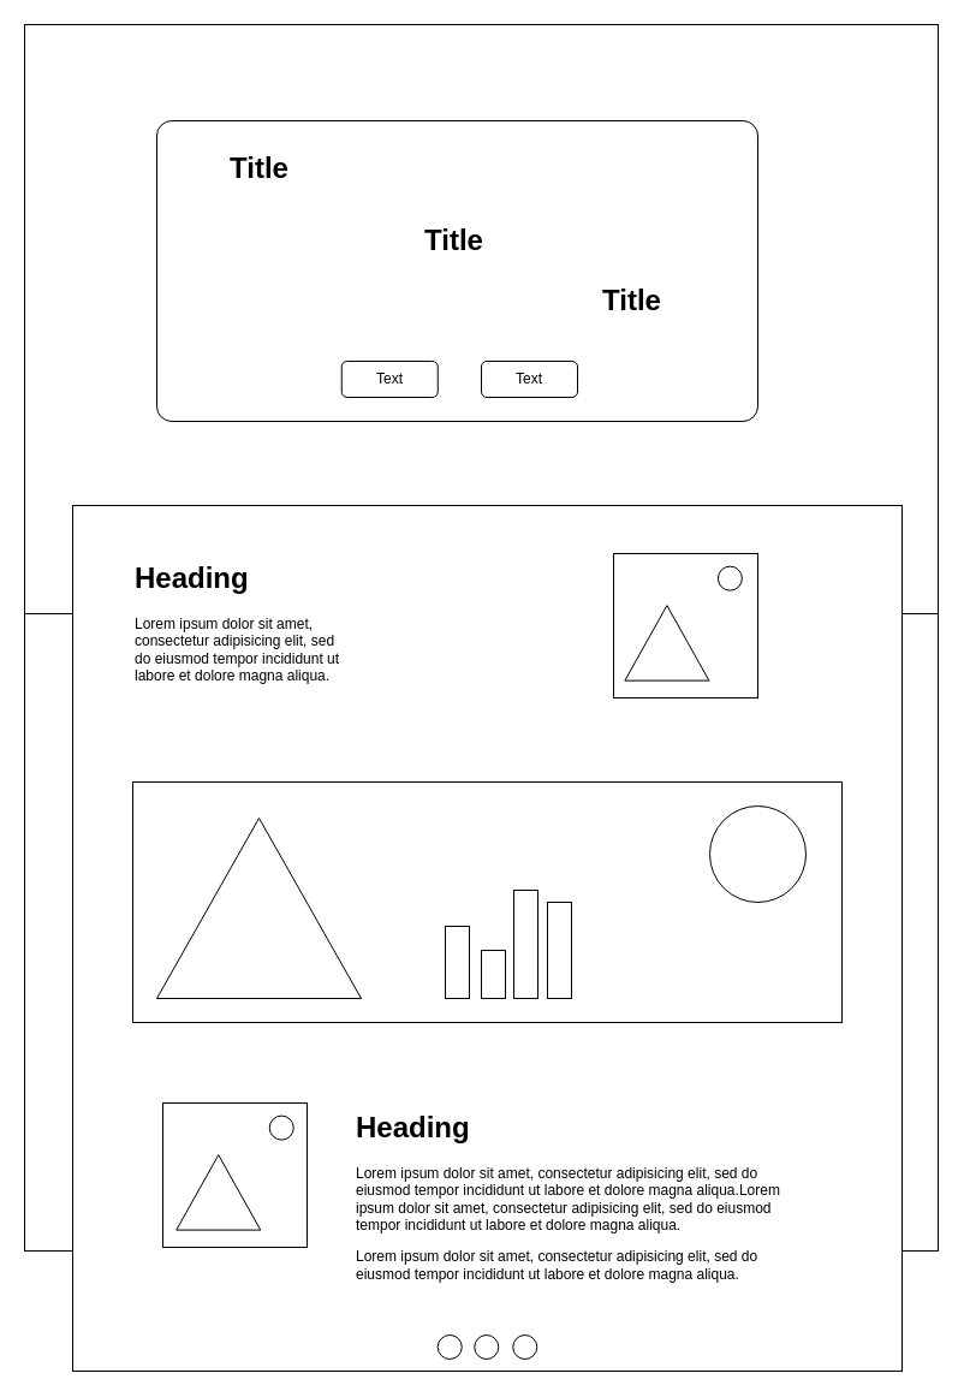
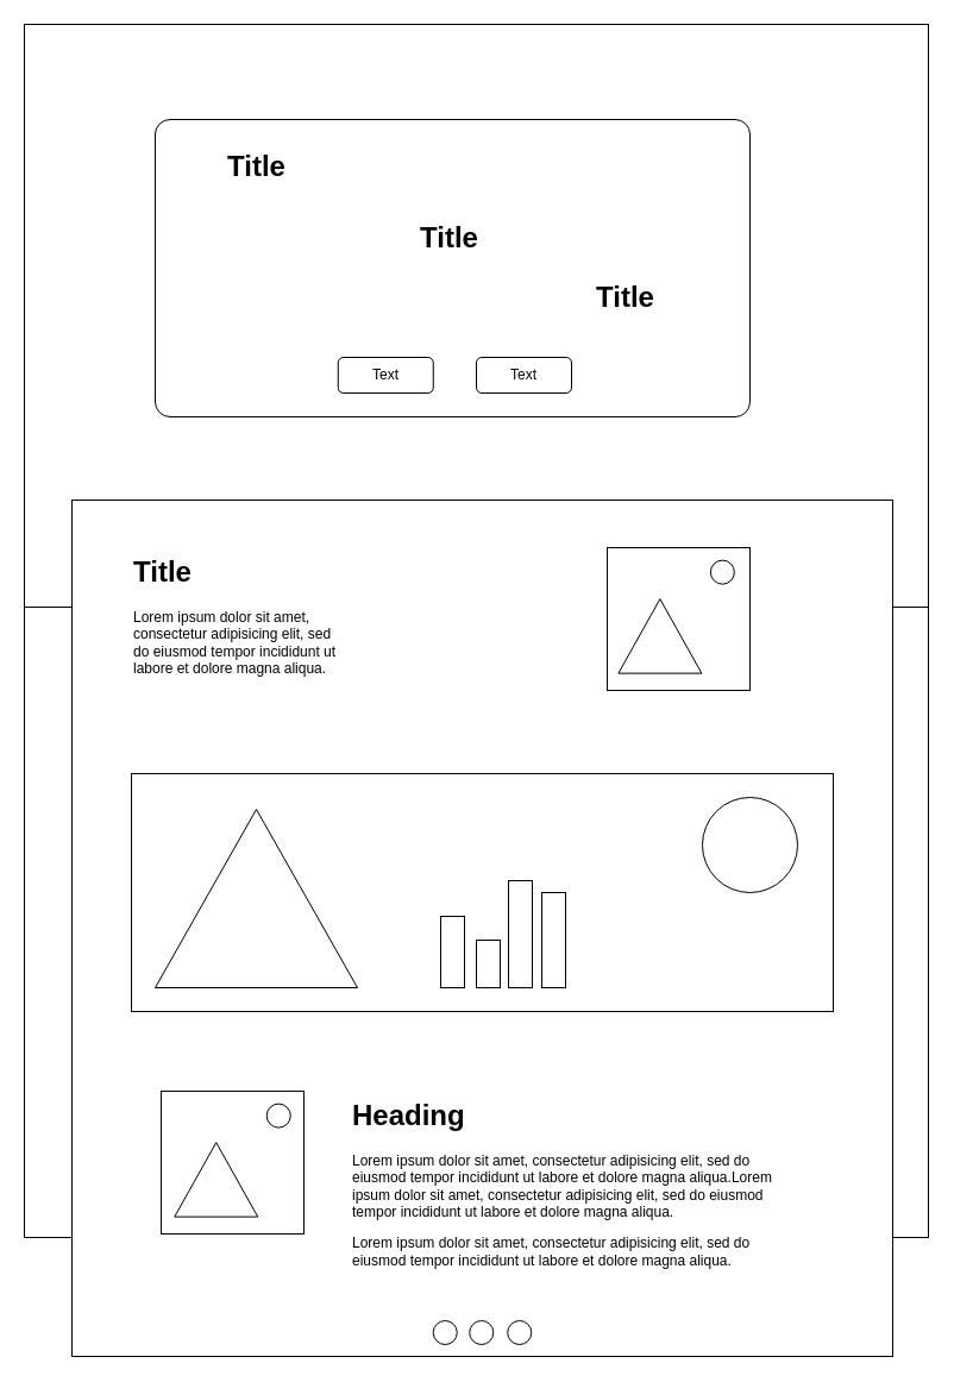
  <mxCell id="0" />
  <mxCell id="1" parent="0" />
  <mxCell id="2" value="" style="rounded=0;whiteSpace=wrap;html=1;" parent="1" vertex="1"><mxGeometry x="20" y="20" width="760" height="1020" as="geometry" /></mxCell>
  <mxCell id="3" value="" style="rounded=0;whiteSpace=wrap;html=1;" parent="1" vertex="1"><mxGeometry x="20" y="20" width="760" height="490" as="geometry" /></mxCell>
  <mxCell id="4" value="" style="rounded=0;whiteSpace=wrap;html=1;" parent="1" vertex="1"><mxGeometry x="60" y="420" width="690" height="720" as="geometry" /></mxCell>
  <mxCell id="5" value="" style="rounded=0;whiteSpace=wrap;html=1;" parent="1" vertex="1"><mxGeometry x="110" y="650" width="590" height="200" as="geometry" /></mxCell>
  <mxCell id="6" value="" style="triangle;whiteSpace=wrap;html=1;rotation=-90;" parent="1" vertex="1"><mxGeometry x="140" y="670" width="150" height="170" as="geometry" /></mxCell>
  <mxCell id="7" value="" style="ellipse;whiteSpace=wrap;html=1;aspect=fixed;" parent="1" vertex="1"><mxGeometry x="590" y="670" width="80" height="80" as="geometry" /></mxCell>
  <mxCell id="8" value="" style="rounded=0;whiteSpace=wrap;html=1;" parent="1" vertex="1"><mxGeometry x="370" y="770" width="20" height="60" as="geometry" /></mxCell>
  <mxCell id="9" value="" style="rounded=0;whiteSpace=wrap;html=1;" parent="1" vertex="1"><mxGeometry x="400" y="790" width="20" height="40" as="geometry" /></mxCell>
  <mxCell id="10" value="" style="rounded=0;whiteSpace=wrap;html=1;" parent="1" vertex="1"><mxGeometry x="427" y="740" width="20" height="90" as="geometry" /></mxCell>
  <mxCell id="11" value="" style="rounded=0;whiteSpace=wrap;html=1;" parent="1" vertex="1"><mxGeometry x="455" y="750" width="20" height="80" as="geometry" /></mxCell>
- <mxCell id="12" value="&lt;h1 style=&quot;margin-top: 0px;&quot;&gt;Heading&lt;/h1&gt;&lt;p&gt;Lorem ipsum dolor sit amet, consectetur adipisicing elit, sed do eiusmod tempor incididunt ut labore et dolore magna aliqua.&lt;/p&gt;" style="text;html=1;whiteSpace=wrap;overflow=hidden;rounded=0;" vertex="1" parent="1"><mxGeometry x="110" y="460" width="180" height="120" as="geometry" /></mxCell>
+ <mxCell id="12" value="&lt;h1 style=&quot;margin-top: 0px;&quot;&gt;Title&lt;/h1&gt;&lt;p&gt;Lorem ipsum dolor sit amet, consectetur adipisicing elit, sed do eiusmod tempor incididunt ut labore et dolore magna aliqua.&lt;/p&gt;" style="text;html=1;whiteSpace=wrap;overflow=hidden;rounded=0;" vertex="1" parent="1"><mxGeometry x="110" y="460" width="180" height="120" as="geometry" /></mxCell>
  <mxCell id="13" value="" style="whiteSpace=wrap;html=1;aspect=fixed;" vertex="1" parent="1"><mxGeometry x="510" y="460" width="120" height="120" as="geometry" /></mxCell>
  <mxCell id="14" value="" style="triangle;whiteSpace=wrap;html=1;rotation=-90;" vertex="1" parent="1"><mxGeometry x="523.13" y="499.38" width="62.5" height="70" as="geometry" /></mxCell>
  <mxCell id="15" value="" style="ellipse;whiteSpace=wrap;html=1;aspect=fixed;" vertex="1" parent="1"><mxGeometry x="596.88" y="470.63" width="20" height="20" as="geometry" /></mxCell>
  <mxCell id="16" value="" style="verticalLabelPosition=bottom;verticalAlign=top;html=1;shape=mxgraph.flowchart.on-page_reference;" vertex="1" parent="1"><mxGeometry x="363.75" y="1110" width="20" height="20" as="geometry" /></mxCell>
  <mxCell id="17" value="" style="verticalLabelPosition=bottom;verticalAlign=top;html=1;shape=mxgraph.flowchart.on-page_reference;" vertex="1" parent="1"><mxGeometry x="394.25" y="1110" width="20" height="20" as="geometry" /></mxCell>
  <mxCell id="18" value="" style="verticalLabelPosition=bottom;verticalAlign=top;html=1;shape=mxgraph.flowchart.on-page_reference;" vertex="1" parent="1"><mxGeometry x="426.25" y="1110" width="20" height="20" as="geometry" /></mxCell>
  <mxCell id="19" value="&lt;h1 style=&quot;margin-top: 0px;&quot;&gt;Heading&lt;/h1&gt;&lt;p&gt;Lorem ipsum dolor sit amet, consectetur adipisicing elit, sed do eiusmod tempor incididunt ut labore et dolore magna aliqua.&lt;span style=&quot;background-color: initial;&quot;&gt;Lorem ipsum dolor sit amet, consectetur adipisicing elit, sed do eiusmod tempor incididunt ut labore et dolore magna aliqua.&lt;/span&gt;&lt;br&gt;&lt;/p&gt;&lt;p&gt;Lorem ipsum dolor sit amet, consectetur adipisicing elit, sed do eiusmod tempor incididunt ut labore et dolore magna aliqua.&lt;span style=&quot;background-color: initial;&quot;&gt;&lt;br&gt;&lt;/span&gt;&lt;/p&gt;" style="text;html=1;whiteSpace=wrap;overflow=hidden;rounded=0;" vertex="1" parent="1"><mxGeometry x="294" y="917" width="376" height="160" as="geometry" /></mxCell>
  <mxCell id="20" value="" style="whiteSpace=wrap;html=1;aspect=fixed;" vertex="1" parent="1"><mxGeometry x="135" y="917" width="120" height="120" as="geometry" /></mxCell>
  <mxCell id="21" value="" style="triangle;whiteSpace=wrap;html=1;rotation=-90;" vertex="1" parent="1"><mxGeometry x="150" y="956.37" width="62.5" height="70" as="geometry" /></mxCell>
  <mxCell id="22" value="" style="ellipse;whiteSpace=wrap;html=1;aspect=fixed;" vertex="1" parent="1"><mxGeometry x="223.75" y="927.62" width="20" height="20" as="geometry" /></mxCell>
  <mxCell id="23" value="" style="rounded=1;whiteSpace=wrap;html=1;arcSize=5;" vertex="1" parent="1"><mxGeometry x="130" y="100" width="500" height="250" as="geometry" /></mxCell>
  <mxCell id="24" value="" style="rounded=1;whiteSpace=wrap;html=1;" vertex="1" parent="1"><mxGeometry x="283.75" y="300" width="80" height="30" as="geometry" /></mxCell>
  <mxCell id="25" value="Text" style="text;html=1;align=center;verticalAlign=middle;whiteSpace=wrap;rounded=0;" vertex="1" parent="1"><mxGeometry x="293.75" y="300" width="60" height="30" as="geometry" /></mxCell>
  <mxCell id="26" value="" style="rounded=1;whiteSpace=wrap;html=1;" vertex="1" parent="1"><mxGeometry x="400" y="300" width="80" height="30" as="geometry" /></mxCell>
  <mxCell id="27" value="Text" style="text;html=1;align=center;verticalAlign=middle;whiteSpace=wrap;rounded=0;" vertex="1" parent="1"><mxGeometry x="410" y="300" width="60" height="30" as="geometry" /></mxCell>
  <mxCell id="28" value="Title" style="text;strokeColor=none;fillColor=none;html=1;fontSize=24;fontStyle=1;verticalAlign=middle;align=center;" vertex="1" parent="1"><mxGeometry x="327" y="180" width="100" height="40" as="geometry" /></mxCell>
  <mxCell id="29" value="Title" style="text;strokeColor=none;fillColor=none;html=1;fontSize=24;fontStyle=1;verticalAlign=middle;align=center;" vertex="1" parent="1"><mxGeometry x="165" y="120" width="100" height="40" as="geometry" /></mxCell>
  <mxCell id="30" value="Title" style="text;strokeColor=none;fillColor=none;html=1;fontSize=24;fontStyle=1;verticalAlign=middle;align=center;" vertex="1" parent="1"><mxGeometry x="475" y="230" width="100" height="40" as="geometry" /></mxCell>
